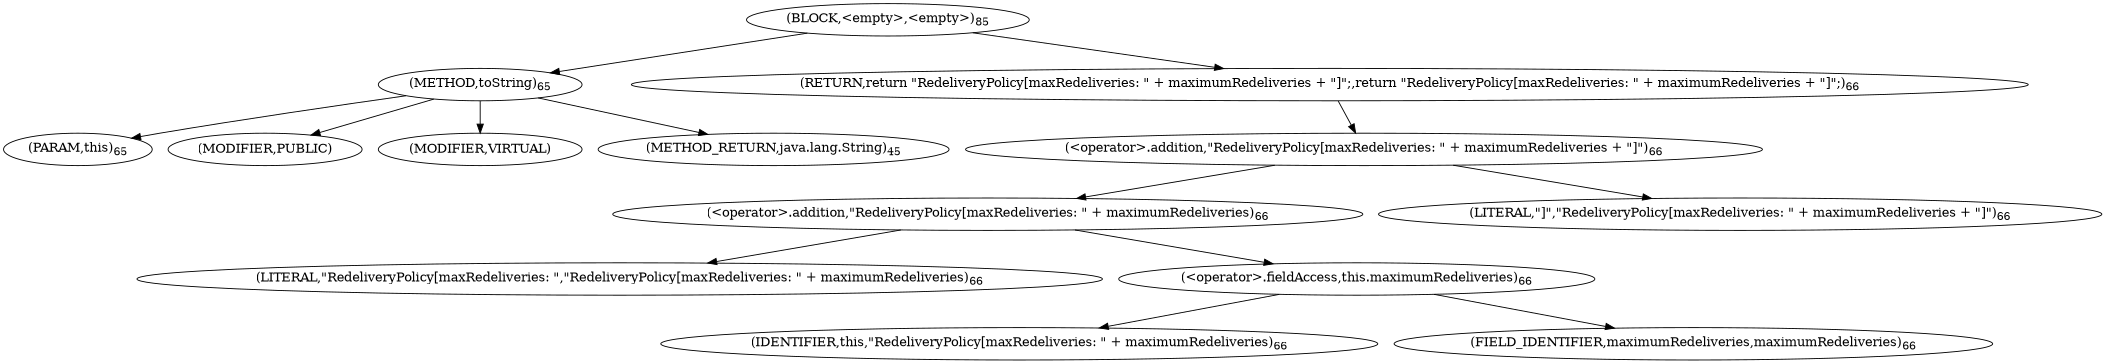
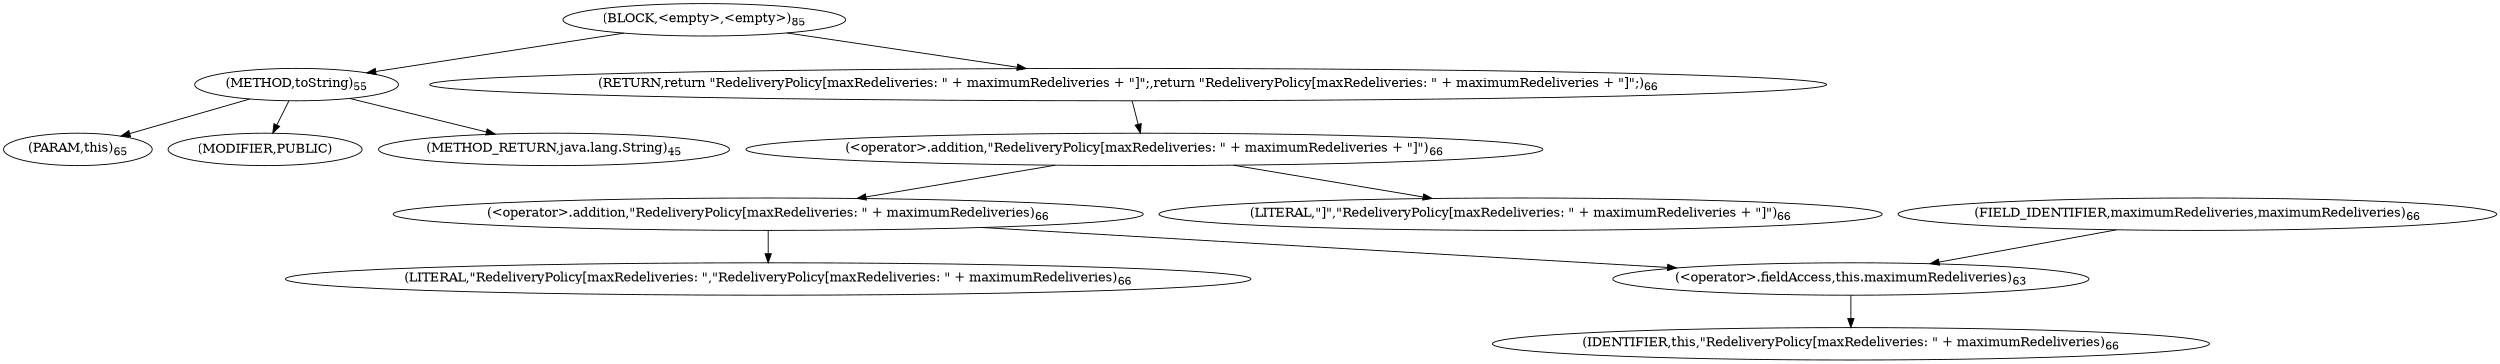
  digraph {
-   n1 [label=<(METHOD,toString)<SUB>65</SUB>>]
+   n1 [label=<(METHOD,toString)<SUB>55</SUB>>]
    n2 [label=<(PARAM,this)<SUB>65</SUB>>]
    n3 [label=<(MODIFIER,PUBLIC)>]
-   n4 [label=<(MODIFIER,VIRTUAL)>]
    n5 [label=<(METHOD_RETURN,java.lang.String)<SUB>45</SUB>>]
    n6 [label=<(BLOCK,&lt;empty&gt;,&lt;empty&gt;)<SUB>85</SUB>>]
    n7 [label=<(RETURN,return &quot;RedeliveryPolicy[maxRedeliveries: &quot; + maximumRedeliveries + &quot;]&quot;;,return &quot;RedeliveryPolicy[maxRedeliveries: &quot; + maximumRedeliveries + &quot;]&quot;;)<SUB>66</SUB>>]
    n8 [label=<(&lt;operator&gt;.addition,&quot;RedeliveryPolicy[maxRedeliveries: &quot; + maximumRedeliveries + &quot;]&quot;)<SUB>66</SUB>>]
    n9 [label=<(&lt;operator&gt;.addition,&quot;RedeliveryPolicy[maxRedeliveries: &quot; + maximumRedeliveries)<SUB>66</SUB>>]
    n10 [label=<(LITERAL,&quot;]&quot;,&quot;RedeliveryPolicy[maxRedeliveries: &quot; + maximumRedeliveries + &quot;]&quot;)<SUB>66</SUB>>]
    n11 [label=<(LITERAL,&quot;RedeliveryPolicy[maxRedeliveries: &quot;,&quot;RedeliveryPolicy[maxRedeliveries: &quot; + maximumRedeliveries)<SUB>66</SUB>>]
-   n12 [label=<(&lt;operator&gt;.fieldAccess,this.maximumRedeliveries)<SUB>66</SUB>>]
+   n12 [label=<(&lt;operator&gt;.fieldAccess,this.maximumRedeliveries)<SUB>63</SUB>>]
    n13 [label=<(IDENTIFIER,this,&quot;RedeliveryPolicy[maxRedeliveries: &quot; + maximumRedeliveries)<SUB>66</SUB>>]
    n14 [label=<(FIELD_IDENTIFIER,maximumRedeliveries,maximumRedeliveries)<SUB>66</SUB>>]
    n1 -> n2
    n1 -> n3
-   n1 -> n4
    n1 -> n5
    n6 -> n1
    n6 -> n7
    n7 -> n8
    n8 -> n9
    n8 -> n10
    n9 -> n11
    n9 -> n12
    n12 -> n13
-   n12 -> n14
+   n14 -> n12
  }
